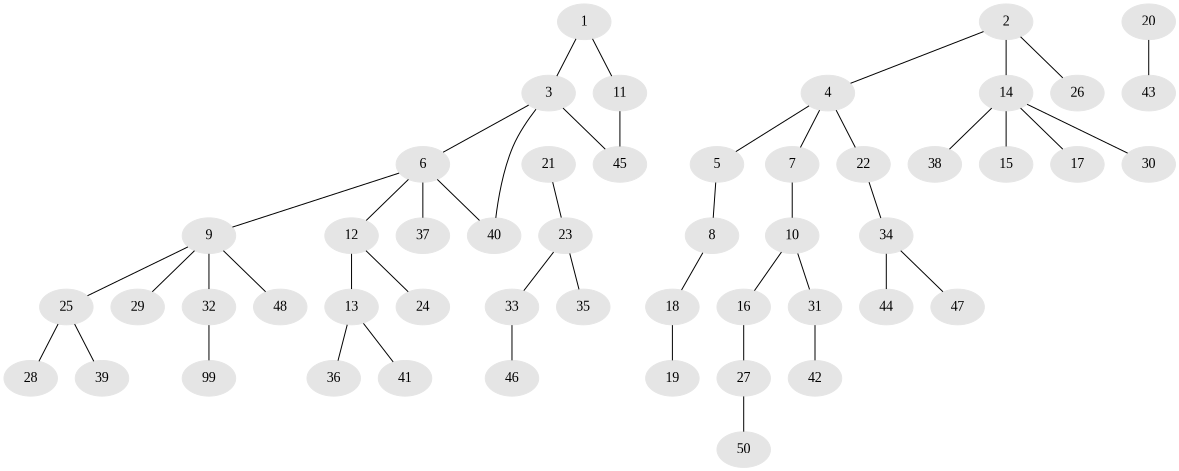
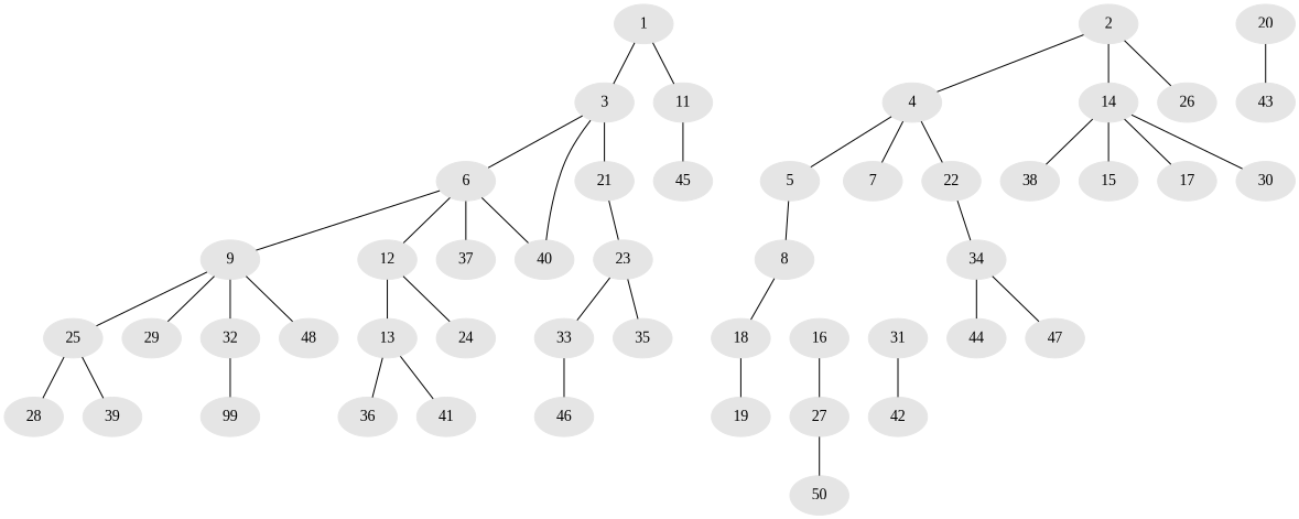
  graph {
    fontname="Liberation Serif"
    node [color=gray90 fontname="Liberation Serif" style=filled]
    edge [fontname="Liberation Serif"]
    1
    3
    11
    2
    4
    14
    26
    6
    21
    40
    45
    5
    7
    22
    38
    15
    17
    30
    9
    12
    37
    20
    43
    23
    8
-   10
    34
    18
    25
    29
    32
    48
    13
    24
    16
    31
    19
    28
    39
    n40 [label=99]
    27
    42
    36
    41
    50
    33
    35
    44
    47
    46
    1 -- 3
    1 -- 11
    3 -- 6
-   3 -- 45
+   3 -- 21
    3 -- 40
    11 -- 45
    2 -- 4
    2 -- 14
    2 -- 26
    4 -- 5
    4 -- 7
    4 -- 22
    14 -- 38
    14 -- 15
    14 -- 17
    14 -- 30
    6 -- 40
    6 -- 9
    6 -- 12
    6 -- 37
    21 -- 23
    5 -- 8
-   7 -- 10
    22 -- 34
    9 -- 25
    9 -- 29
    9 -- 32
    9 -- 48
    12 -- 13
    12 -- 24
    20 -- 43
    23 -- 33
    23 -- 35
    8 -- 18
-   10 -- 16
-   10 -- 31
    34 -- 44
    34 -- 47
    18 -- 19
    25 -- 28
    25 -- 39
    32 -- n40
    13 -- 36
    13 -- 41
    16 -- 27
    31 -- 42
    27 -- 50
    33 -- 46
  }
